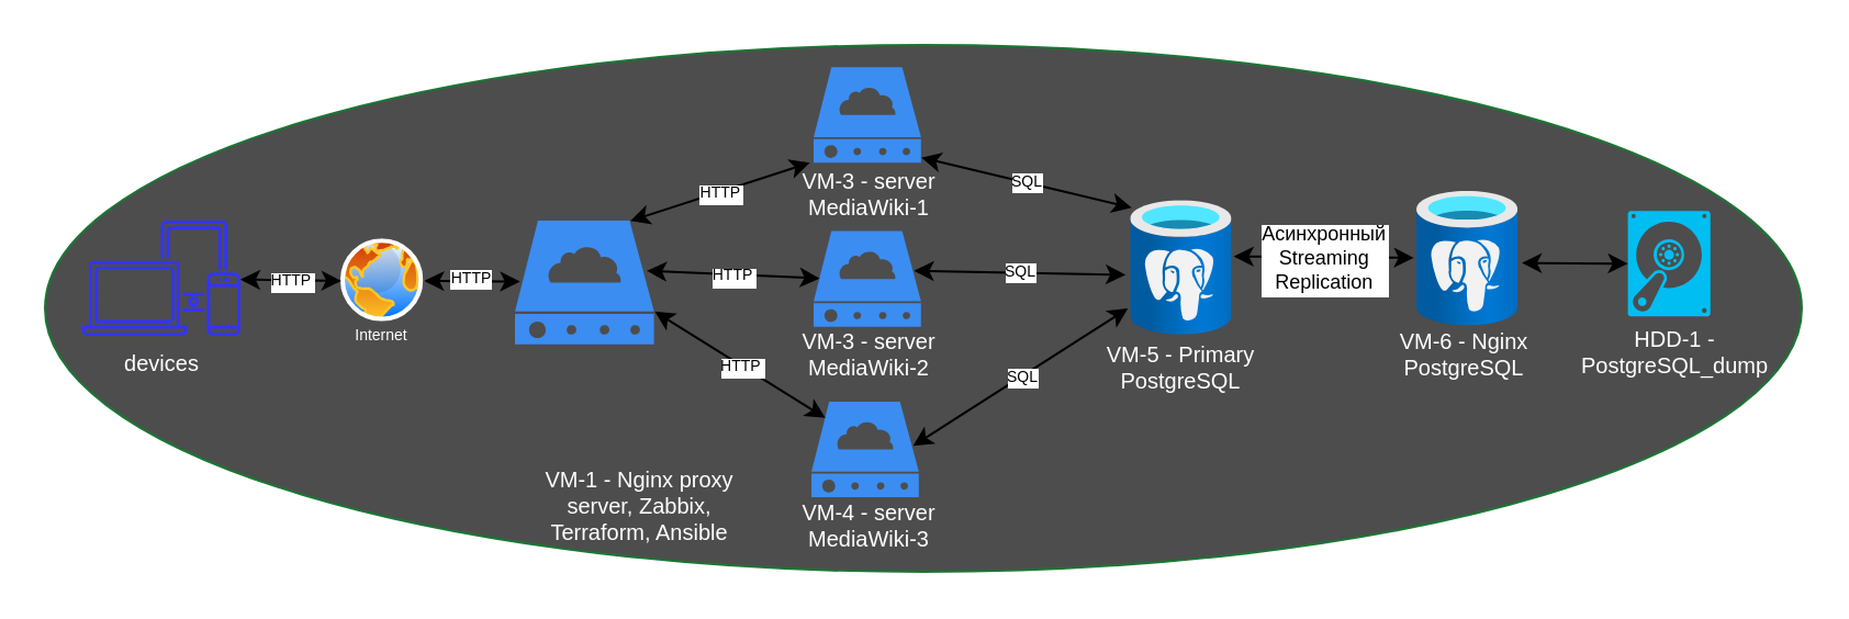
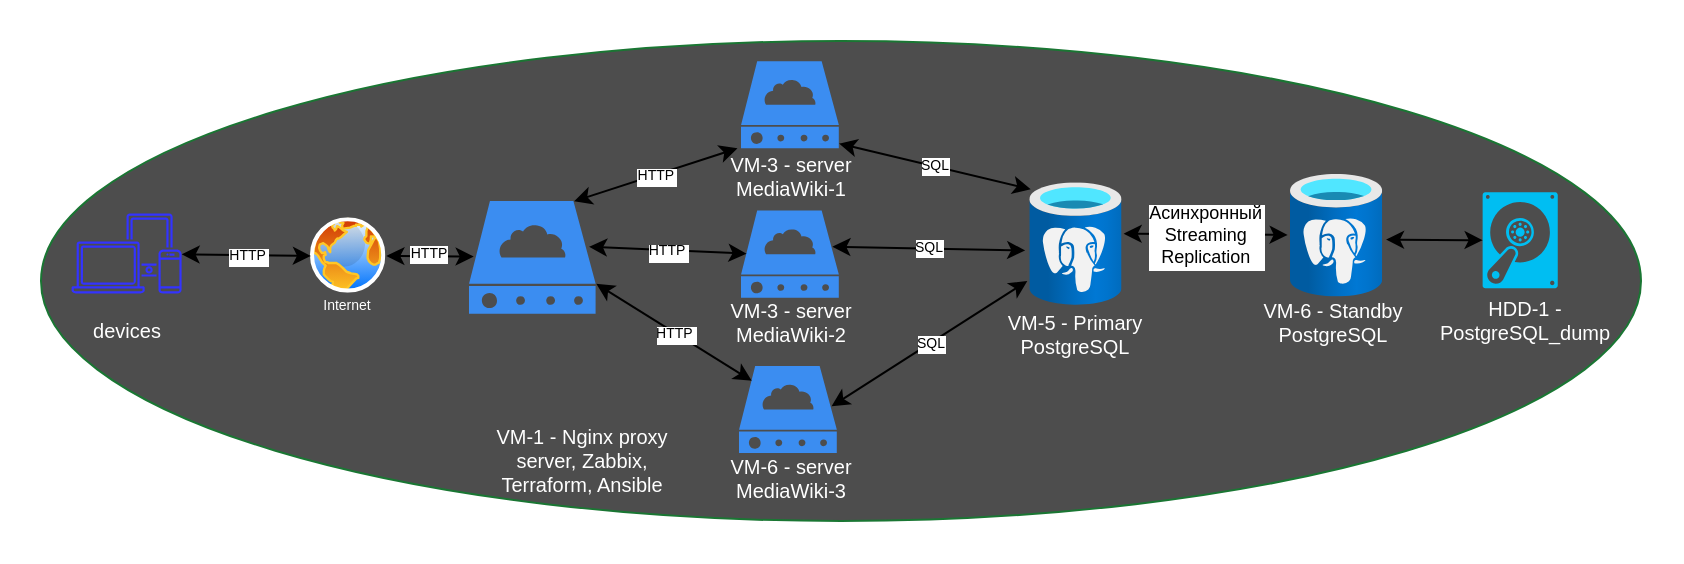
  <mxCell id="0" />
  <mxCell id="1" parent="0" />
  <mxCell id="2" value="" style="ellipse;whiteSpace=wrap;html=1;fontSize=10;fillColor=#4D4D4D;fontColor=#ffffff;strokeColor=#1A7633;movable=1;resizable=1;rotatable=1;deletable=1;editable=1;connectable=1;" parent="1" vertex="1"><mxGeometry x="20" y="20" width="800" height="240" as="geometry" /></mxCell>
  <mxCell id="3" style="edgeStyle=none;html=1;exitX=-0.036;exitY=0.489;exitDx=0;exitDy=0;startArrow=classic;startFill=1;exitPerimeter=0;entryX=1.012;entryY=0.411;entryDx=0;entryDy=0;entryPerimeter=0;fontSize=11;strokeColor=#000000;" parent="1" source="16" target="30" edge="1"><mxGeometry relative="1" as="geometry"><mxPoint x="818.288" y="103.553" as="sourcePoint" /><mxPoint x="1023.914" y="28.463" as="targetPoint" /></mxGeometry></mxCell>
  <mxCell id="4" value="Асинхронный&#10;Streaming&#10;Replication" style="edgeLabel;align=center;verticalAlign=middle;resizable=0;points=[];fontSize=9;spacing=2;rotation=0;labelBorderColor=none;" vertex="1" connectable="0" parent="3"><mxGeometry relative="1" as="geometry"><mxPoint as="offset" /></mxGeometry></mxCell>
  <mxCell id="5" value="" style="edgeStyle=none;exitX=1.002;exitY=0.947;exitDx=0;exitDy=0;startArrow=classic;startFill=1;exitPerimeter=0;entryX=0.004;entryY=0.05;entryDx=0;entryDy=0;entryPerimeter=0;strokeColor=#000000;html=1;" parent="1" source="20" target="30" edge="1"><mxGeometry relative="1" as="geometry"><mxPoint x="549.886" y="58.474" as="sourcePoint" /><mxPoint x="621.485" y="113.905" as="targetPoint" /></mxGeometry></mxCell>
  <mxCell id="6" value="SQL" style="edgeLabel;html=1;align=center;verticalAlign=middle;resizable=0;points=[];fontSize=7;" vertex="1" connectable="0" parent="5"><mxGeometry relative="1" as="geometry"><mxPoint as="offset" /></mxGeometry></mxCell>
  <mxCell id="7" value="" style="verticalLabelPosition=bottom;html=1;verticalAlign=top;align=center;strokeColor=none;fillColor=#00BEF2;shape=mxgraph.azure.vhd;pointerEvents=1;" parent="1" vertex="1"><mxGeometry x="740.824" y="95.622" width="37.561" height="48" as="geometry" /></mxCell>
  <mxCell id="8" style="edgeStyle=none;html=1;exitX=1.031;exitY=0.527;exitDx=0;exitDy=0;startArrow=classic;startFill=1;exitPerimeter=0;entryX=0;entryY=0.5;entryDx=0;entryDy=0;entryPerimeter=0;strokeColor=#000000;" parent="1" source="16" target="7" edge="1"><mxGeometry relative="1" as="geometry"><mxPoint x="871.247" y="103.623" as="sourcePoint" /><mxPoint x="866.796" y="110.943" as="targetPoint" /></mxGeometry></mxCell>
  <mxCell id="9" value="" style="aspect=fixed;perimeter=ellipsePerimeter;html=1;align=center;shadow=0;dashed=0;spacingTop=3;image;image=img/lib/active_directory/internet_globe.svg;" parent="1" vertex="1"><mxGeometry x="154.967" y="108.64" width="37.71" height="37.71" as="geometry" /></mxCell>
  <mxCell id="10" value="" style="edgeStyle=none;startArrow=classic;startFill=1;entryX=0;entryY=0.5;entryDx=0;entryDy=0;strokeColor=#000000;" parent="1" source="19" target="9" edge="1"><mxGeometry relative="1" as="geometry"><mxPoint x="191.805" y="164.208" as="targetPoint" /><mxPoint x="65.067" y="135.12" as="sourcePoint" /></mxGeometry></mxCell>
  <mxCell id="11" value="HTTP" style="edgeLabel;align=center;verticalAlign=middle;resizable=0;points=[];fontSize=7;" vertex="1" connectable="0" parent="10"><mxGeometry x="0.058" relative="1" as="geometry"><mxPoint x="-1" as="offset" /></mxGeometry></mxCell>
  <mxCell id="12" style="edgeStyle=none;html=1;entryX=0.037;entryY=0.493;entryDx=0;entryDy=0;entryPerimeter=0;startArrow=classic;startFill=1;strokeColor=#000000;" parent="1" source="9" target="22" edge="1"><mxGeometry relative="1" as="geometry"><mxPoint x="221.131" y="135.613" as="targetPoint" /></mxGeometry></mxCell>
  <mxCell id="13" value="HTTP" style="edgeLabel;html=1;align=center;verticalAlign=middle;resizable=0;points=[];fontSize=7;" vertex="1" connectable="0" parent="12"><mxGeometry x="0.212" relative="1" as="geometry"><mxPoint x="-5" y="-1" as="offset" /></mxGeometry></mxCell>
  <mxCell id="14" style="edgeStyle=none;html=1;exitX=0.829;exitY=0.003;exitDx=0;exitDy=0;entryX=-0.036;entryY=1.001;entryDx=0;entryDy=0;entryPerimeter=0;startArrow=classic;startFill=1;exitPerimeter=0;strokeColor=#000000;" parent="1" source="22" target="20" edge="1"><mxGeometry relative="1" as="geometry"><mxPoint x="300.81" y="110" as="sourcePoint" /><mxPoint x="555.52" y="87.178" as="targetPoint" /></mxGeometry></mxCell>
  <mxCell id="15" value="HTTP" style="edgeLabel;align=center;verticalAlign=middle;resizable=0;points=[];fontSize=7;" vertex="1" connectable="0" parent="14"><mxGeometry relative="1" as="geometry"><mxPoint as="offset" /></mxGeometry></mxCell>
  <mxCell id="16" value="" style="aspect=fixed;html=1;points=[];align=center;image;fontSize=12;image=img/lib/azure2/databases/Azure_Database_PostgreSQL_Server.svg;" vertex="1" parent="1"><mxGeometry x="645.001" y="86.89" width="46.089" height="61.455" as="geometry" /></mxCell>
- <mxCell id="17" value="&lt;font color=&quot;#ffffff&quot; style=&quot;font-size: 10px;&quot;&gt;VM-6 - Nginx PostgreSQL&lt;/font&gt;" style="text;strokeColor=none;align=center;fillColor=none;html=1;verticalAlign=middle;whiteSpace=wrap;rounded=0;fontSize=10;" vertex="1" parent="1"><mxGeometry x="630" y="149.57" width="73.42" height="22.25" as="geometry" /></mxCell>
+ <mxCell id="17" value="&lt;font color=&quot;#ffffff&quot; style=&quot;font-size: 10px;&quot;&gt;VM-6 - Standby PostgreSQL&lt;/font&gt;" style="text;strokeColor=none;align=center;fillColor=none;html=1;verticalAlign=middle;whiteSpace=wrap;rounded=0;fontSize=10;" vertex="1" parent="1"><mxGeometry x="630" y="149.57" width="73.42" height="22.25" as="geometry" /></mxCell>
  <mxCell id="18" value="&lt;font color=&quot;#ffffff&quot; style=&quot;font-size: 10px;&quot;&gt;HDD-1 - PostgreSQL_dump&lt;/font&gt;" style="text;strokeColor=none;align=center;fillColor=none;html=1;verticalAlign=middle;whiteSpace=wrap;rounded=0;fontSize=10;" vertex="1" parent="1"><mxGeometry x="723.004" y="149.341" width="79.191" height="22.259" as="geometry" /></mxCell>
- <mxCell id="19" value="&lt;font color=&quot;#ffffff&quot; style=&quot;font-size: 10px;&quot;&gt;devices&lt;/font&gt;" style="sketch=0;outlineConnect=0;dashed=0;verticalLabelPosition=bottom;verticalAlign=top;align=center;html=1;fontSize=7;fontStyle=0;shape=mxgraph.aws4.illustration_devices;pointerEvents=1;aspect=fixed;fillColor=#3333FF;strokeColor=#3700CC;fontColor=#ffffff;" vertex="1" parent="1"><mxGeometry x="35.3" y="100" width="75.06" height="52.54" as="geometry" /></mxCell>
+ <mxCell id="19" value="&lt;font color=&quot;#ffffff&quot; style=&quot;font-size: 10px;&quot;&gt;devices&lt;/font&gt;" style="sketch=0;outlineConnect=0;dashed=0;verticalLabelPosition=bottom;verticalAlign=top;align=center;html=1;fontSize=7;fontStyle=0;shape=mxgraph.aws4.illustration_devices;pointerEvents=1;aspect=fixed;fillColor=#3333FF;strokeColor=#3700CC;fontColor=#ffffff;" vertex="1" parent="1"><mxGeometry x="35.3" y="100" width="55" height="52.54" as="geometry" /></mxCell>
  <mxCell id="20" value="" style="sketch=0;html=1;aspect=fixed;strokeColor=none;shadow=0;align=center;verticalAlign=top;fillColor=#3B8DF1;shape=mxgraph.gcp2.cloud_server" parent="1" vertex="1"><mxGeometry x="370" y="30.08" width="48.93" height="43.54" as="geometry" /></mxCell>
  <mxCell id="21" value="&lt;font style=&quot;font-size: 10px;&quot; color=&quot;#ffffff&quot;&gt;VM-1 - Nginx proxy server, Zabbix, Terraform, Ansible&lt;/font&gt;" style="text;strokeColor=none;align=center;fillColor=none;html=1;verticalAlign=middle;whiteSpace=wrap;rounded=0;fontSize=10;glass=0;shadow=0;strokeWidth=1;" parent="1" vertex="1"><mxGeometry x="245.76" y="211.37" width="89.81" height="38.09" as="geometry" /></mxCell>
  <mxCell id="22" value="" style="sketch=0;html=1;aspect=fixed;strokeColor=none;shadow=0;align=center;verticalAlign=top;fillColor=#3B8DF1;shape=mxgraph.gcp2.cloud_server" vertex="1" parent="1"><mxGeometry x="234" y="100" width="63.34" height="56.37" as="geometry" /></mxCell>
  <mxCell id="23" value="" style="sketch=0;html=1;aspect=fixed;strokeColor=none;shadow=0;align=center;verticalAlign=top;fillColor=#3B8DF1;shape=mxgraph.gcp2.cloud_server" vertex="1" parent="1"><mxGeometry x="370" y="104.81" width="48.93" height="43.54" as="geometry" /></mxCell>
  <mxCell id="24" style="edgeStyle=none;html=1;exitX=0.948;exitY=0.406;exitDx=0;exitDy=0;entryX=0.057;entryY=0.494;entryDx=0;entryDy=0;entryPerimeter=0;startArrow=classic;startFill=1;exitPerimeter=0;strokeColor=#000000;" edge="1" parent="1" source="22" target="23"><mxGeometry relative="1" as="geometry"><mxPoint x="270.563" y="121.851" as="sourcePoint" /><mxPoint x="308.239" y="94.284" as="targetPoint" /></mxGeometry></mxCell>
  <mxCell id="25" value="HTTP" style="edgeLabel;align=center;verticalAlign=middle;resizable=0;points=[];fontSize=7;" vertex="1" connectable="0" parent="24"><mxGeometry relative="1" as="geometry"><mxPoint as="offset" /></mxGeometry></mxCell>
  <mxCell id="26" value="" style="sketch=0;html=1;aspect=fixed;strokeColor=none;shadow=0;align=center;verticalAlign=top;fillColor=#3B8DF1;shape=mxgraph.gcp2.cloud_server" vertex="1" parent="1"><mxGeometry x="369" y="182.46" width="48.93" height="43.54" as="geometry" /></mxCell>
- <mxCell id="27" value="&lt;p style=&quot;line-height: 120%; font-size: 10px;&quot;&gt;&lt;font color=&quot;#ffffff&quot; style=&quot;font-size: 10px;&quot;&gt;VM-4 - server MediaWiki-3&lt;/font&gt;&lt;/p&gt;" style="text;strokeColor=none;align=center;fillColor=none;html=1;verticalAlign=middle;whiteSpace=wrap;rounded=0;fontSize=10;" vertex="1" parent="1"><mxGeometry x="359.71" y="229" width="70.5" height="20" as="geometry" /></mxCell>
+ <mxCell id="27" value="&lt;p style=&quot;line-height: 120%; font-size: 10px;&quot;&gt;&lt;font color=&quot;#ffffff&quot; style=&quot;font-size: 10px;&quot;&gt;VM-6 - server MediaWiki-3&lt;/font&gt;&lt;/p&gt;" style="text;strokeColor=none;align=center;fillColor=none;html=1;verticalAlign=middle;whiteSpace=wrap;rounded=0;fontSize=10;" vertex="1" parent="1"><mxGeometry x="359.71" y="229" width="70.5" height="20" as="geometry" /></mxCell>
  <mxCell id="28" style="edgeStyle=none;html=1;exitX=1.005;exitY=0.735;exitDx=0;exitDy=0;entryX=0.13;entryY=0.171;entryDx=0;entryDy=0;entryPerimeter=0;startArrow=classic;startFill=1;exitPerimeter=0;strokeColor=#000000;" edge="1" parent="1" source="22" target="26"><mxGeometry relative="1" as="geometry"><mxPoint x="276.386" y="139.397" as="sourcePoint" /><mxPoint x="318.789" y="139.789" as="targetPoint" /></mxGeometry></mxCell>
  <mxCell id="29" value="HTTP" style="edgeLabel;align=center;verticalAlign=middle;resizable=0;points=[];fontSize=7;" vertex="1" connectable="0" parent="28"><mxGeometry relative="1" as="geometry"><mxPoint as="offset" /></mxGeometry></mxCell>
  <mxCell id="30" value="" style="aspect=fixed;html=1;points=[];align=center;image;fontSize=12;image=img/lib/azure2/databases/Azure_Database_PostgreSQL_Server.svg;" parent="1" vertex="1"><mxGeometry x="514.674" y="91.084" width="46.089" height="61.455" as="geometry" /></mxCell>
  <mxCell id="31" value="" style="edgeStyle=none;exitX=0.934;exitY=0.414;exitDx=0;exitDy=0;startArrow=classic;startFill=1;exitPerimeter=0;entryX=-0.056;entryY=0.547;entryDx=0;entryDy=0;entryPerimeter=0;strokeColor=#000000;html=1;" edge="1" parent="1" source="23" target="30"><mxGeometry relative="1" as="geometry"><mxPoint x="359.028" y="91.932" as="sourcePoint" /><mxPoint x="422.188" y="105.177" as="targetPoint" /></mxGeometry></mxCell>
  <mxCell id="32" value="SQL" style="edgeLabel;html=1;align=center;verticalAlign=middle;resizable=0;points=[];fontSize=7;" vertex="1" connectable="0" parent="31"><mxGeometry relative="1" as="geometry"><mxPoint as="offset" /></mxGeometry></mxCell>
  <mxCell id="33" value="" style="edgeStyle=none;exitX=0.946;exitY=0.464;exitDx=0;exitDy=0;startArrow=classic;startFill=1;exitPerimeter=0;strokeColor=#000000;html=1;entryX=-0.033;entryY=0.796;entryDx=0;entryDy=0;entryPerimeter=0;" edge="1" parent="1" source="26" target="30"><mxGeometry relative="1" as="geometry"><mxPoint x="361.701" y="136.306" as="sourcePoint" /><mxPoint x="419.423" y="135.72" as="targetPoint" /></mxGeometry></mxCell>
  <mxCell id="34" value="SQL" style="edgeLabel;html=1;align=center;verticalAlign=middle;resizable=0;points=[];fontSize=7;" vertex="1" connectable="0" parent="33"><mxGeometry relative="1" as="geometry"><mxPoint as="offset" /></mxGeometry></mxCell>
  <mxCell id="35" value="&lt;font style=&quot;font-size: 7px;&quot; color=&quot;#ffffff&quot;&gt;Internet&lt;/font&gt;" style="text;strokeColor=none;align=center;fillColor=none;html=1;verticalAlign=middle;whiteSpace=wrap;rounded=0;fontSize=7;" vertex="1" parent="1"><mxGeometry x="157.48" y="145.38" width="32.68" height="14.74" as="geometry" /></mxCell>
  <mxCell id="36" value="&lt;p style=&quot;line-height: 120%; font-size: 10px;&quot;&gt;&lt;font color=&quot;#ffffff&quot; style=&quot;font-size: 10px;&quot;&gt;VM-3 - server MediaWiki-2&lt;/font&gt;&lt;/p&gt;" style="text;strokeColor=none;align=center;fillColor=none;html=1;verticalAlign=middle;whiteSpace=wrap;rounded=0;fontSize=10;" vertex="1" parent="1"><mxGeometry x="359.71" y="150.69" width="70.5" height="20" as="geometry" /></mxCell>
  <mxCell id="37" value="&lt;p style=&quot;line-height: 120%; font-size: 10px;&quot;&gt;&lt;font color=&quot;#ffffff&quot; style=&quot;font-size: 10px;&quot;&gt;VM-3 - server MediaWiki-1&lt;/font&gt;&lt;/p&gt;" style="text;strokeColor=none;align=center;fillColor=none;html=1;verticalAlign=middle;whiteSpace=wrap;rounded=0;fontSize=10;" vertex="1" parent="1"><mxGeometry x="359.71" y="78" width="70.5" height="20" as="geometry" /></mxCell>
  <mxCell id="38" value="&lt;font color=&quot;#ffffff&quot; style=&quot;font-size: 10px;&quot;&gt;VM-5 - Primary PostgreSQL&lt;/font&gt;" style="text;strokeColor=none;align=center;fillColor=none;html=1;verticalAlign=middle;whiteSpace=wrap;rounded=0;fontSize=10;" parent="1" vertex="1"><mxGeometry x="502.348" y="156.365" width="70.74" height="22.254" as="geometry" /></mxCell>
